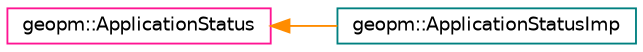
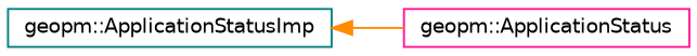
  digraph {
    rankdir=LR
    node [fillcolor=white fontname=Helvetica fontsize=10 shape=record style=filled]
    n1 [color=deeppink height=0.2 label="geopm::ApplicationStatus" width=0.4]
    n2 [color=teal height=0.2 label="geopm::ApplicationStatusImp" width=0.4]
-   n1 -> n2 [color=darkorange dir=back fontname=Helvetica fontsize=10 labelfontname=Helvetica labelfontsize=10 style=solid]
+   n2 -> n1 [color=darkorange dir=back fontname=Helvetica fontsize=10 labelfontname=Helvetica labelfontsize=10 style=solid]
  }
